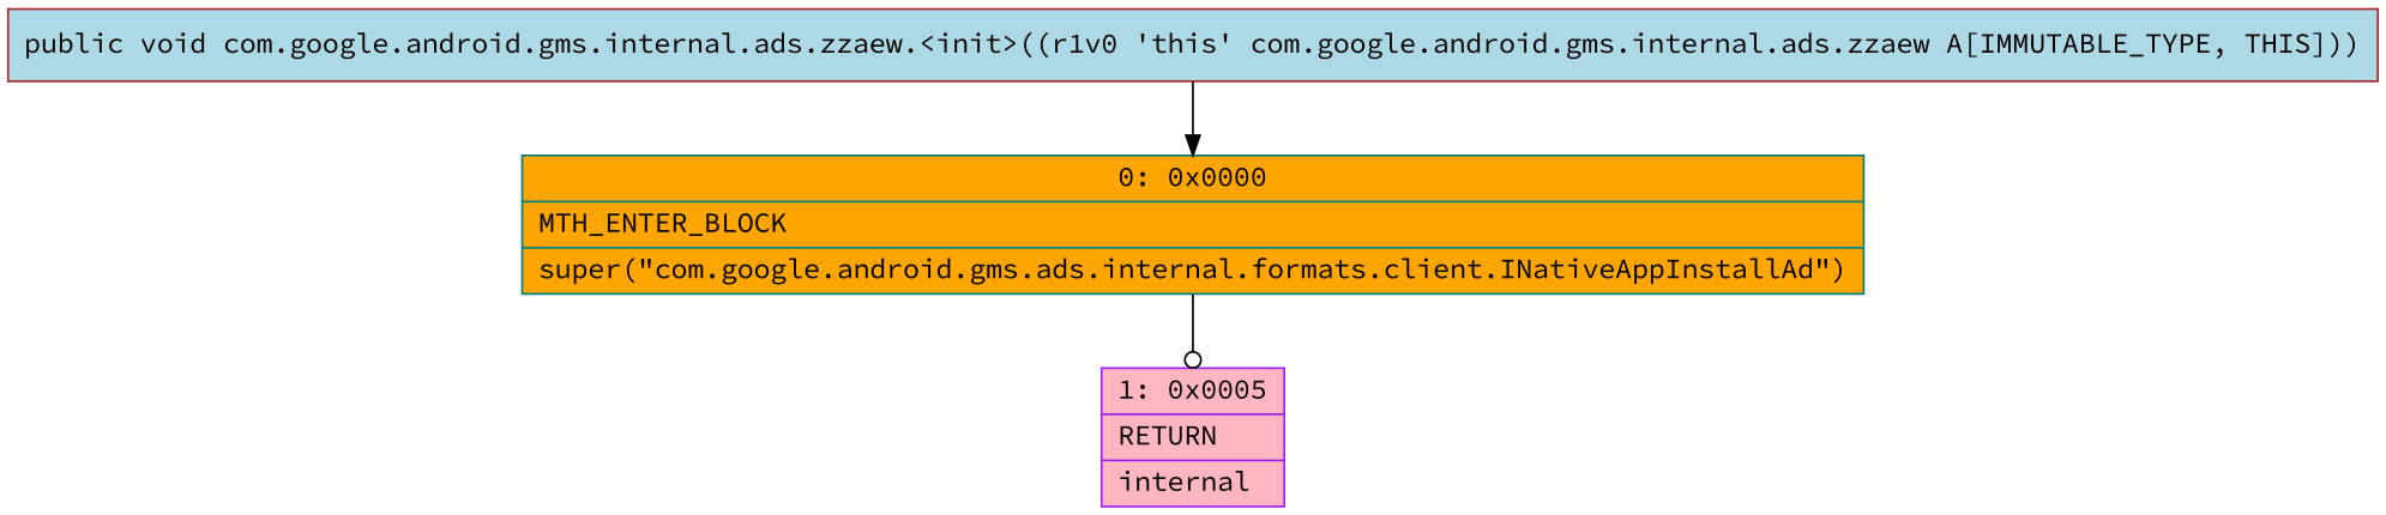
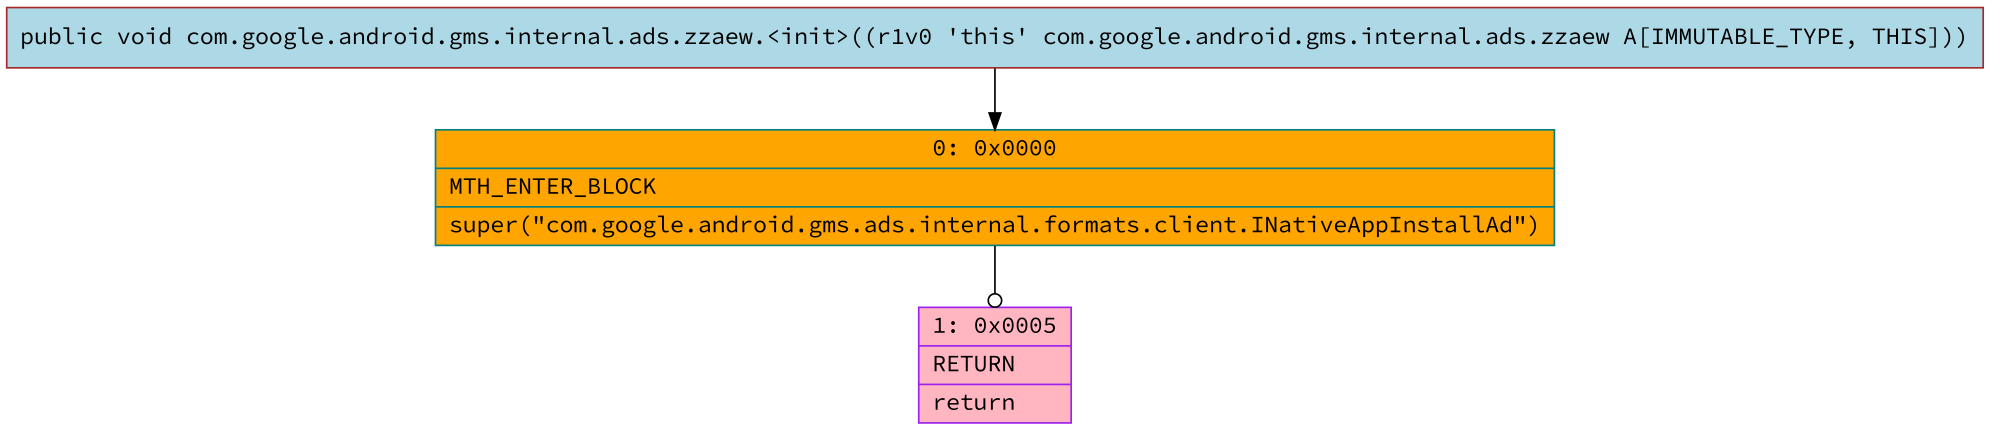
  digraph {
    fontname="Source Code Pro"
    node [shape=record style=filled fontname="Source Code Pro"]
    edge [fontname="Source Code Pro"]
    n1 [label="{0\:\ 0x0000|MTH_ENTER_BLOCK\l|super(\"com.google.android.gms.ads.internal.formats.client.INativeAppInstallAd\")\l}" fillcolor=orange color=teal]
-   n2 [label="{1\:\ 0x0005|RETURN\l|internal\l}" fillcolor=lightpink color=purple]
+   n2 [label="{1\:\ 0x0005|RETURN\l|return\l}" fillcolor=lightpink color=purple]
    n3 [label="{public void com.google.android.gms.internal.ads.zzaew.\<init\>((r1v0 'this' com.google.android.gms.internal.ads.zzaew A[IMMUTABLE_TYPE, THIS])) }" fillcolor=lightblue color=brown]
    n1 -> n2 [arrowhead=odot]
    n3 -> n1 [arrowhead=normal]
  }
